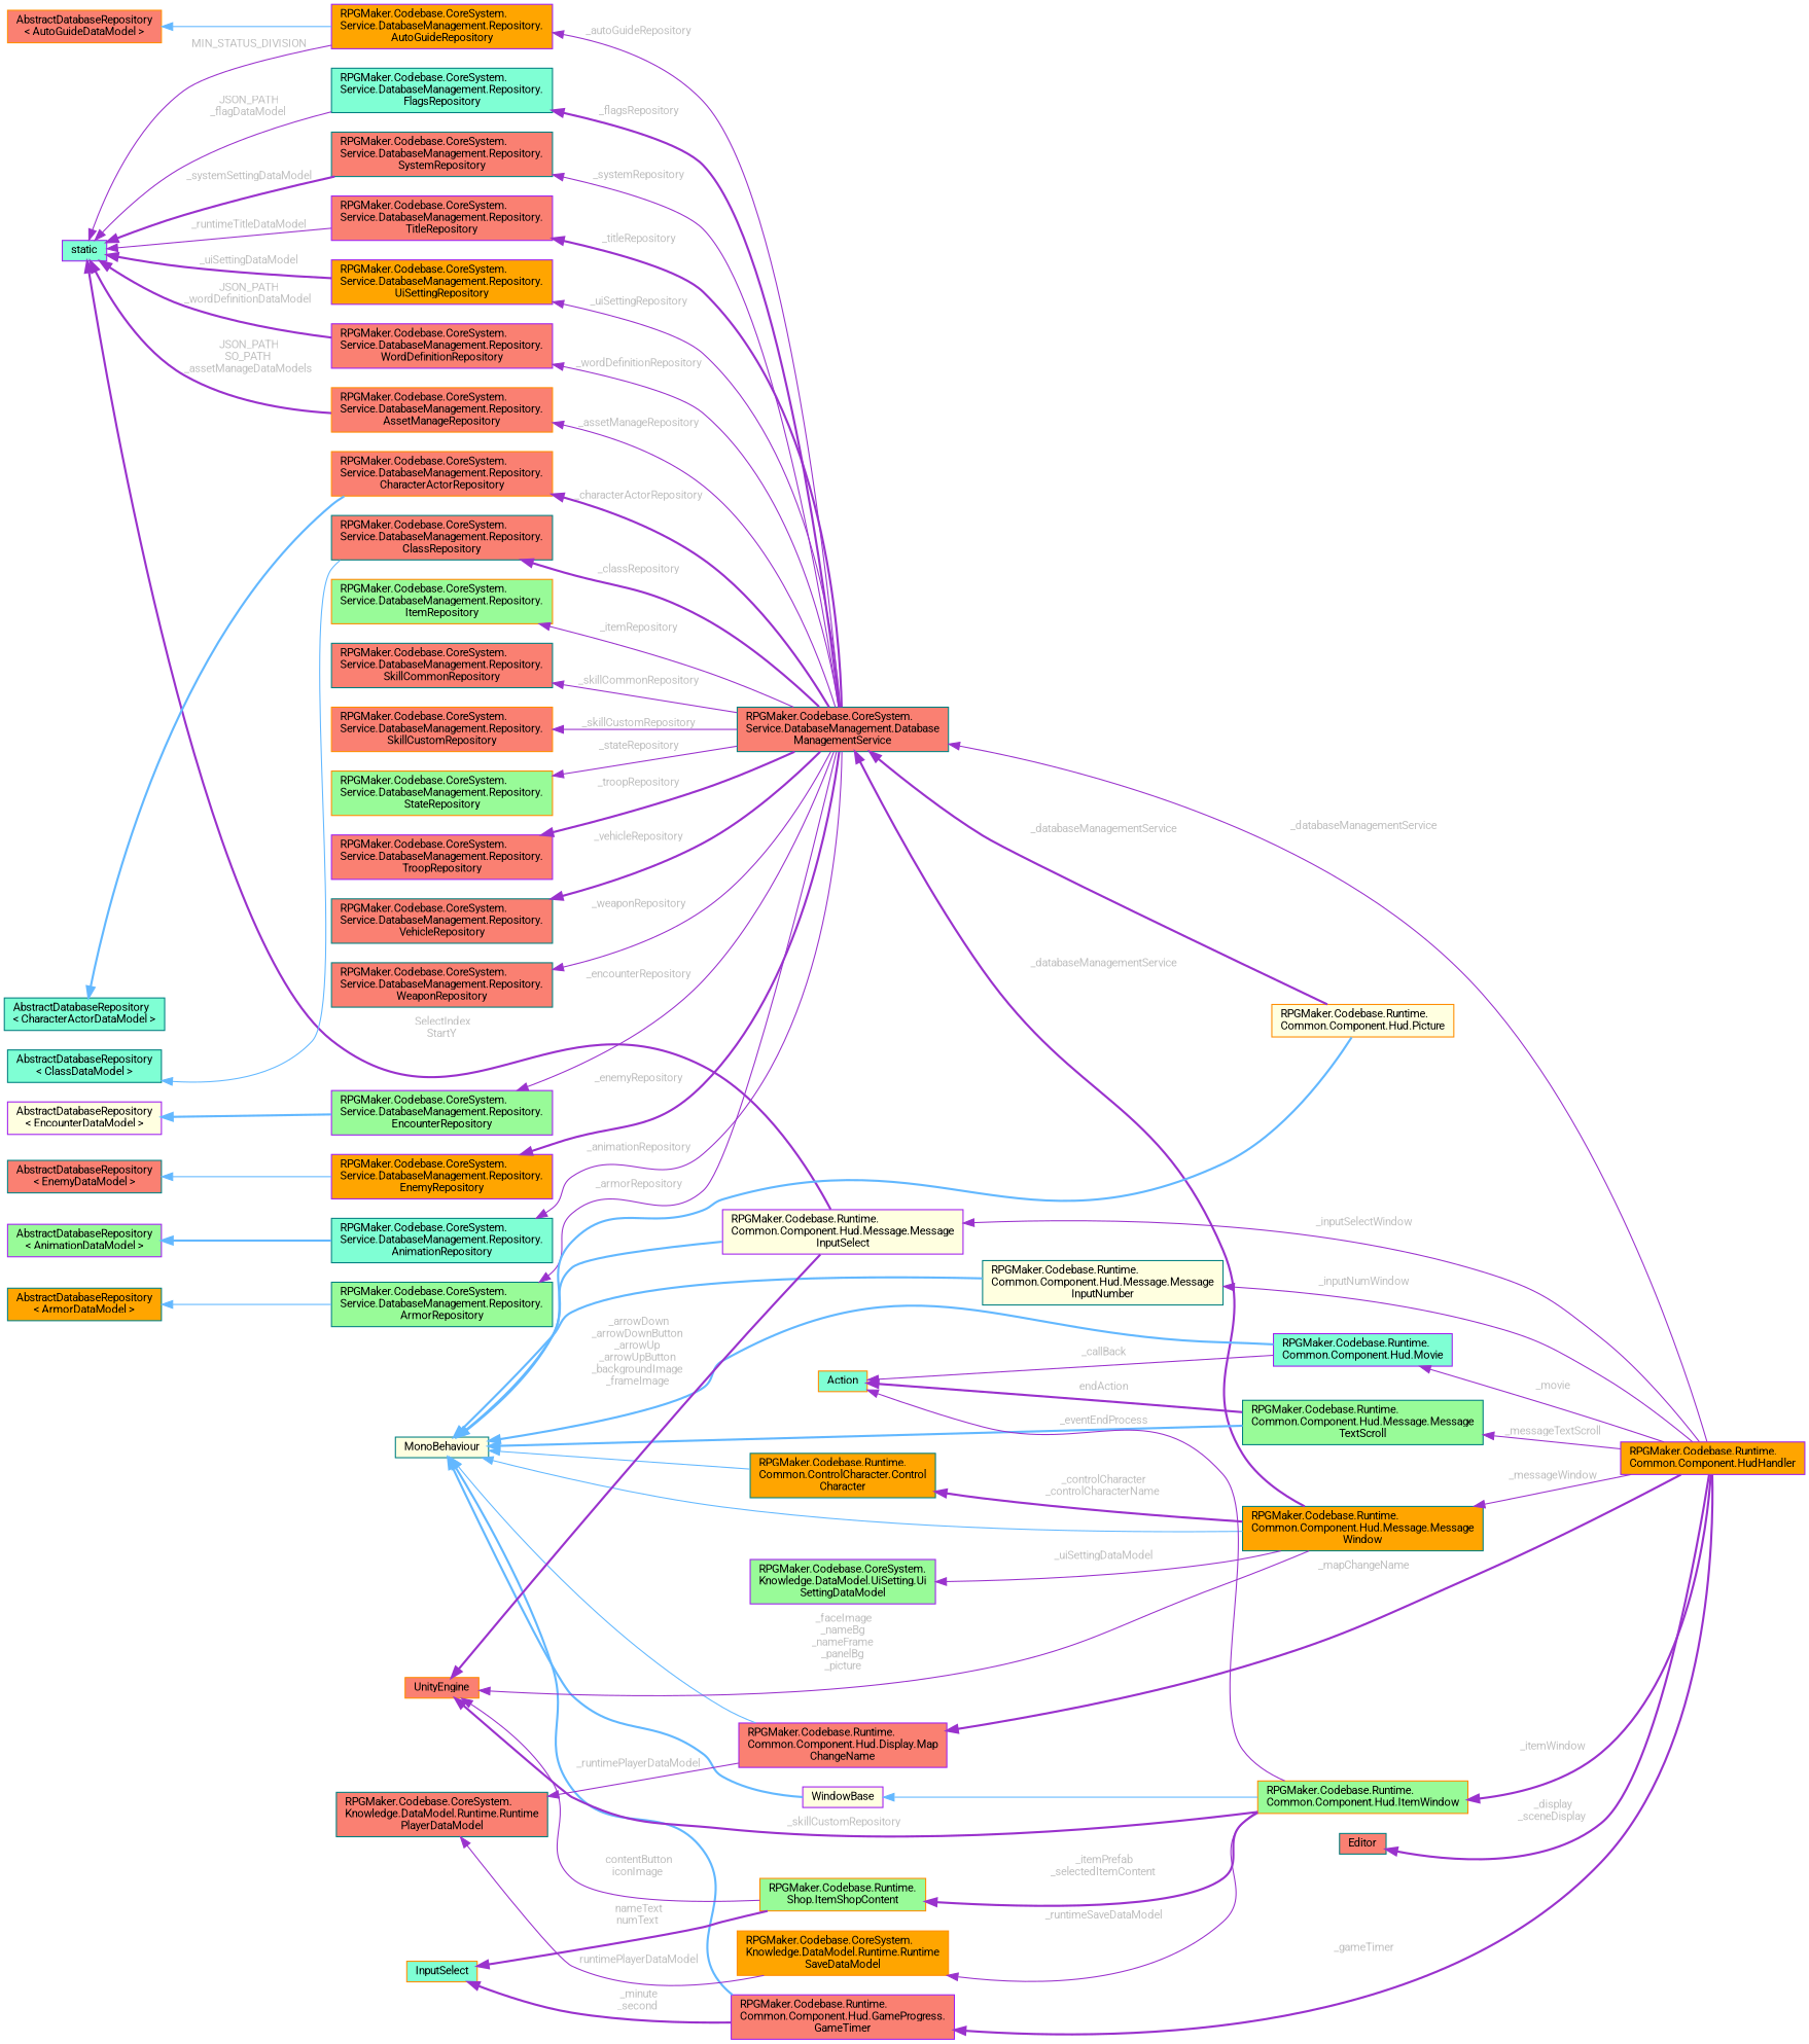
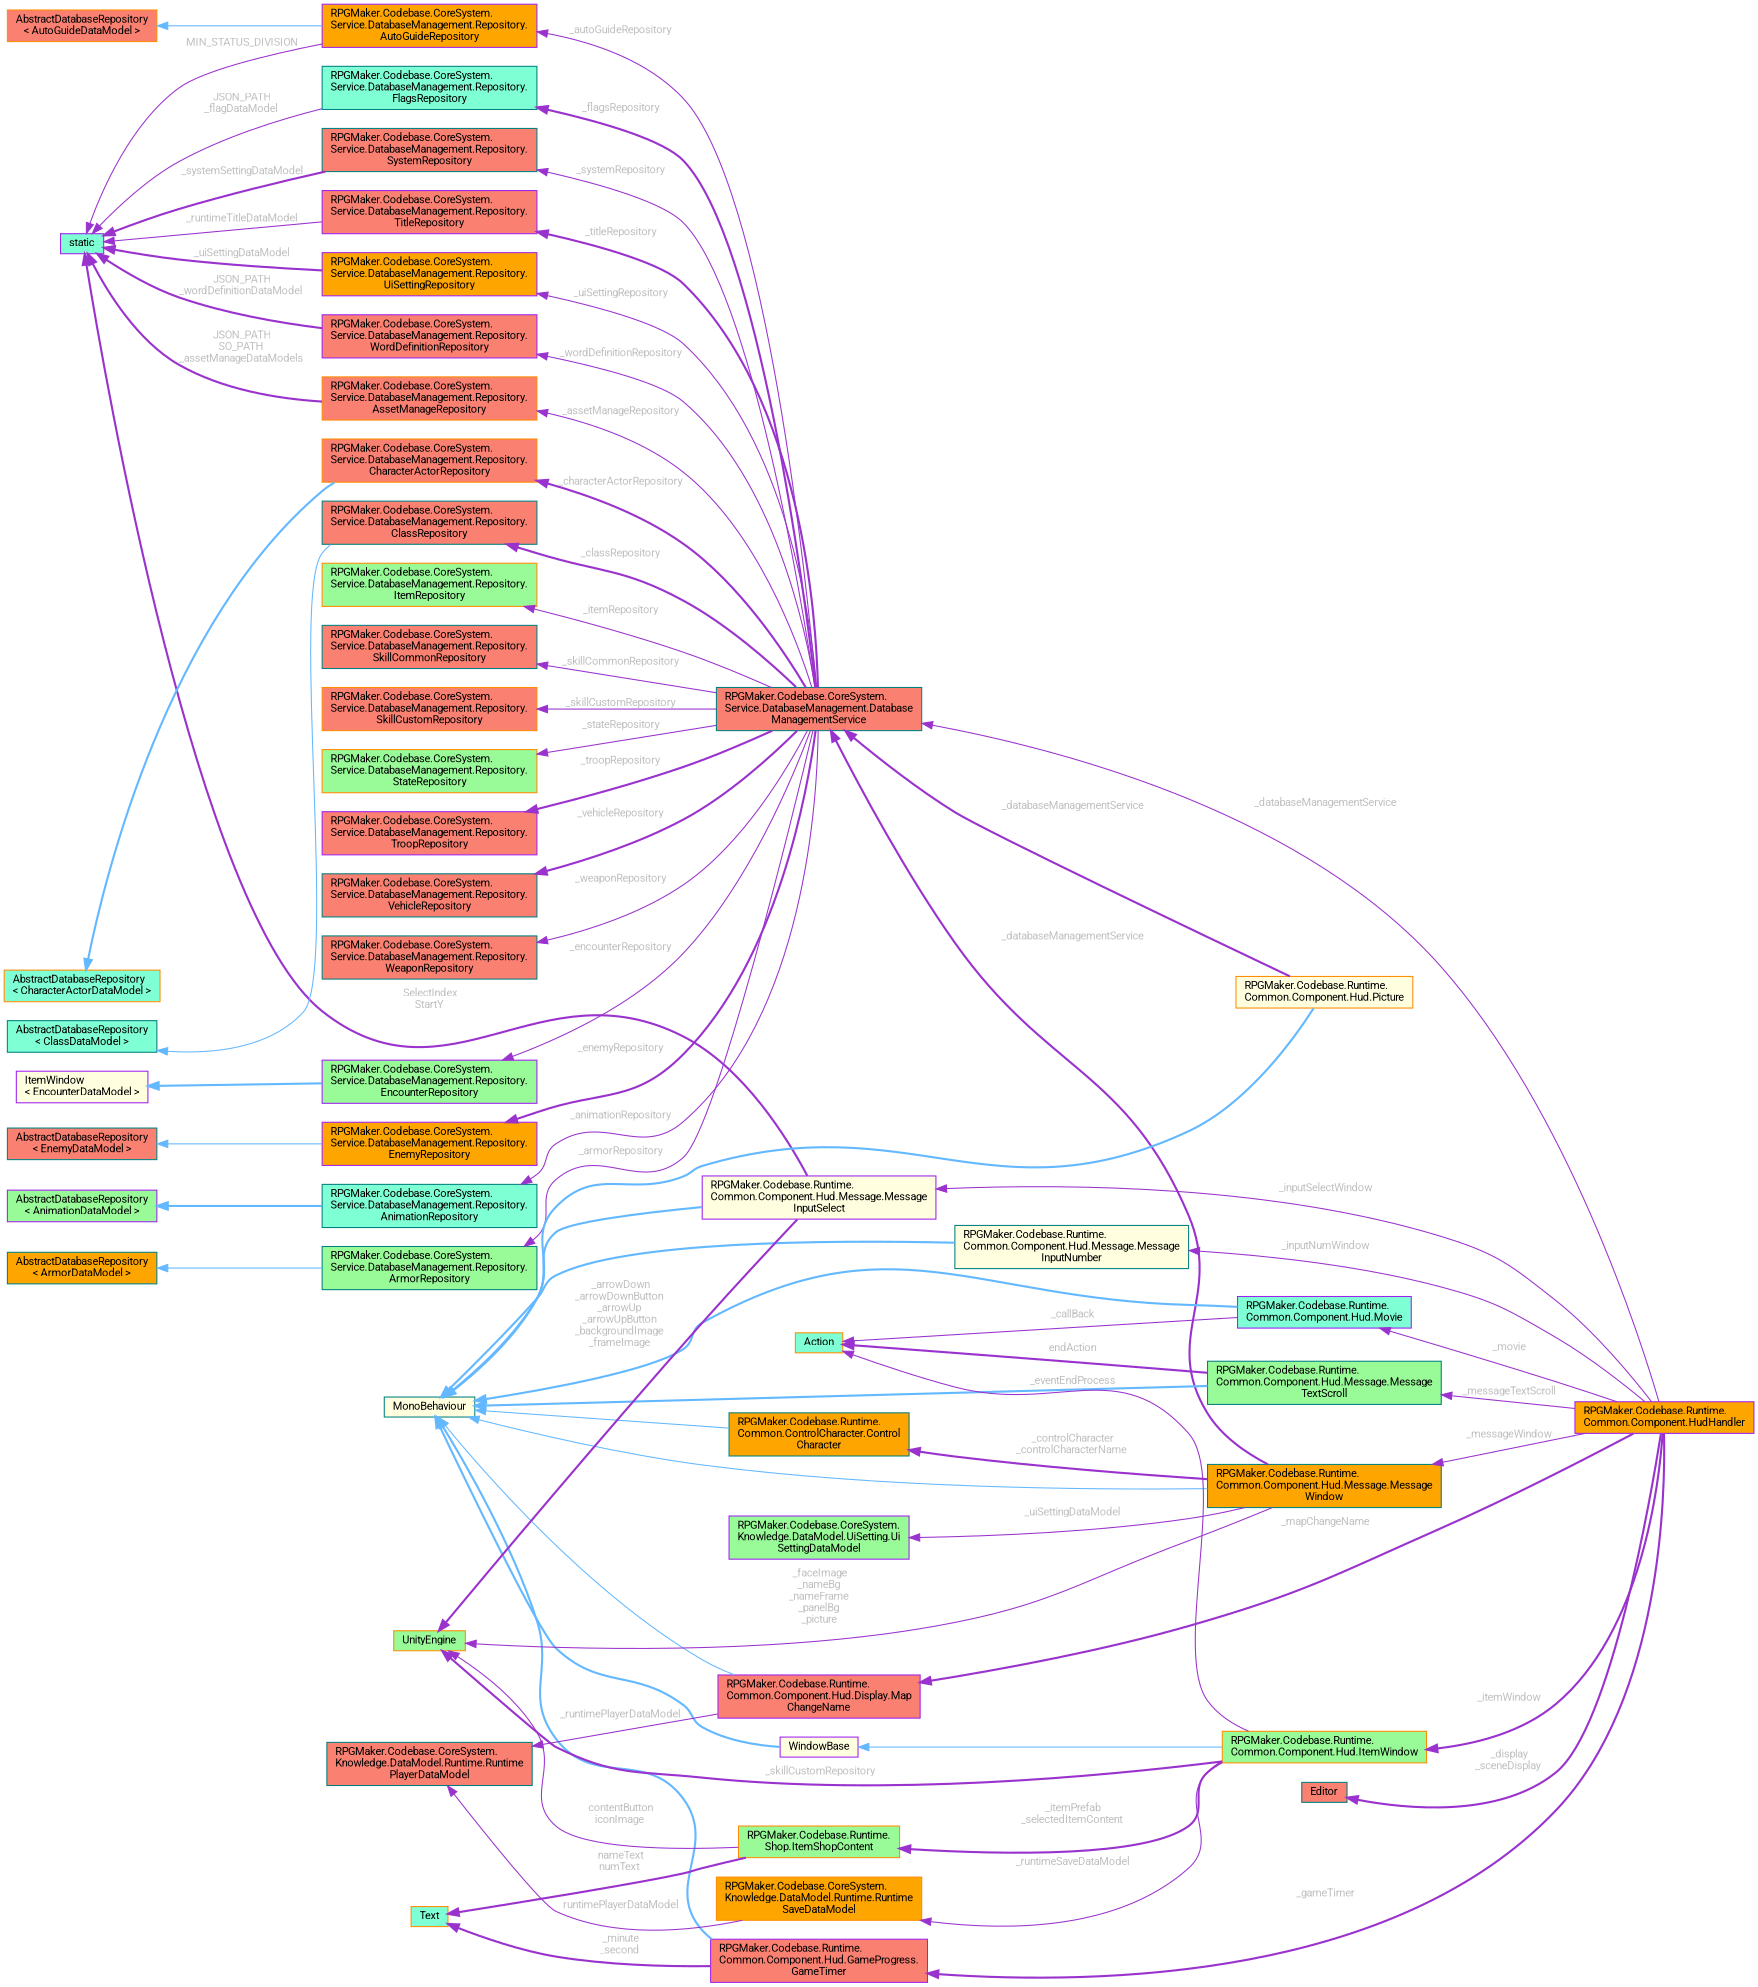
  digraph {
    fontname=Roboto
    rankdir=LR
    node [color=teal fillcolor=salmon fontname=Roboto fontsize=10 shape=box style=filled]
    edge [color=darkorchid3 dir=back fontcolor=grey fontname=Roboto fontsize=10 labelfontname=Helvetica labelfontsize=10 style=solid]
    n1 [color=purple fillcolor=orange fontcolor=black height=0.2 label="RPGMaker.Codebase.Runtime.\lCommon.Component.HudHandler" width=0.4]
    n2 [height=0.2 label="RPGMaker.Codebase.CoreSystem.\lService.DatabaseManagement.Database\lManagementService" width=0.4]
    n3 [fillcolor=orange height=0.2 label="RPGMaker.Codebase.Runtime.\lCommon.Component.Hud.Message.Message\lWindow" width=0.4]
    n4 [color=darkorange fillcolor=lightyellow height=0.2 label="RPGMaker.Codebase.Runtime.\lCommon.Component.Hud.Picture" width=0.4]
    n5 [fillcolor=aquamarine height=0.2 label="RPGMaker.Codebase.CoreSystem.\lService.DatabaseManagement.Repository.\lAnimationRepository" width=0.4]
    n6 [color=purple fillcolor=palegreen height=0.2 label="AbstractDatabaseRepository\l\< AnimationDataModel \>" width=0.4]
    n7 [fillcolor=palegreen height=0.2 label="RPGMaker.Codebase.CoreSystem.\lService.DatabaseManagement.Repository.\lArmorRepository" width=0.4]
    n8 [fillcolor=orange height=0.2 label="AbstractDatabaseRepository\l\< ArmorDataModel \>" width=0.4]
    n9 [color=darkorange height=0.2 label="RPGMaker.Codebase.CoreSystem.\lService.DatabaseManagement.Repository.\lAssetManageRepository" width=0.4]
    n10 [color=purple fillcolor=aquamarine height=0.2 label=static width=0.4]
    n11 [color=purple fillcolor=orange height=0.2 label="RPGMaker.Codebase.CoreSystem.\lService.DatabaseManagement.Repository.\lAutoGuideRepository" width=0.4]
    n12 [fillcolor=aquamarine height=0.2 label="RPGMaker.Codebase.CoreSystem.\lService.DatabaseManagement.Repository.\lFlagsRepository" width=0.4]
    n13 [height=0.2 label="RPGMaker.Codebase.CoreSystem.\lService.DatabaseManagement.Repository.\lSystemRepository" width=0.4]
    n14 [color=purple height=0.2 label="RPGMaker.Codebase.CoreSystem.\lService.DatabaseManagement.Repository.\lTitleRepository" width=0.4]
    n15 [color=purple fillcolor=orange height=0.2 label="RPGMaker.Codebase.CoreSystem.\lService.DatabaseManagement.Repository.\lUiSettingRepository" width=0.4]
    n16 [color=purple height=0.2 label="RPGMaker.Codebase.CoreSystem.\lService.DatabaseManagement.Repository.\lWordDefinitionRepository" width=0.4]
    n17 [color=purple fillcolor=lightyellow height=0.2 label="RPGMaker.Codebase.Runtime.\lCommon.Component.Hud.Message.Message\lInputSelect" width=0.4]
    n18 [color=darkorange height=0.2 label="AbstractDatabaseRepository\l\< AutoGuideDataModel \>" width=0.4]
    n19 [color=darkorange height=0.2 label="RPGMaker.Codebase.CoreSystem.\lService.DatabaseManagement.Repository.\lCharacterActorRepository" width=0.4]
-   n20 [fillcolor=aquamarine height=0.2 label="AbstractDatabaseRepository\l\< CharacterActorDataModel \>" width=0.4]
+   n20 [color=darkorange fillcolor=aquamarine height=0.2 label="AbstractDatabaseRepository\l\< CharacterActorDataModel \>" width=0.4]
    n21 [height=0.2 label="RPGMaker.Codebase.CoreSystem.\lService.DatabaseManagement.Repository.\lClassRepository" width=0.4]
    n22 [fillcolor=aquamarine height=0.2 label="AbstractDatabaseRepository\l\< ClassDataModel \>" width=0.4]
    n23 [color=purple fillcolor=palegreen height=0.2 label="RPGMaker.Codebase.CoreSystem.\lService.DatabaseManagement.Repository.\lEncounterRepository" width=0.4]
-   n24 [color=purple fillcolor=lightyellow height=0.2 label="AbstractDatabaseRepository\l\< EncounterDataModel \>" width=0.4]
+   n24 [color=purple fillcolor=lightyellow height=0.2 label="ItemWindow\l\< EncounterDataModel \>" width=0.4]
    n25 [color=purple fillcolor=orange height=0.2 label="RPGMaker.Codebase.CoreSystem.\lService.DatabaseManagement.Repository.\lEnemyRepository" width=0.4]
    n26 [height=0.2 label="AbstractDatabaseRepository\l\< EnemyDataModel \>" width=0.4]
    n27 [color=darkorange fillcolor=palegreen height=0.2 label="RPGMaker.Codebase.CoreSystem.\lService.DatabaseManagement.Repository.\lItemRepository" width=0.4]
    n28 [height=0.2 label="RPGMaker.Codebase.CoreSystem.\lService.DatabaseManagement.Repository.\lSkillCommonRepository" width=0.4]
    n29 [color=darkorange height=0.2 label="RPGMaker.Codebase.CoreSystem.\lService.DatabaseManagement.Repository.\lSkillCustomRepository" width=0.4]
    n30 [color=darkorange fillcolor=palegreen height=0.2 label="RPGMaker.Codebase.CoreSystem.\lService.DatabaseManagement.Repository.\lStateRepository" width=0.4]
    n31 [color=purple height=0.2 label="RPGMaker.Codebase.CoreSystem.\lService.DatabaseManagement.Repository.\lTroopRepository" width=0.4]
    n32 [height=0.2 label="RPGMaker.Codebase.CoreSystem.\lService.DatabaseManagement.Repository.\lVehicleRepository" width=0.4]
    n33 [height=0.2 label="RPGMaker.Codebase.CoreSystem.\lService.DatabaseManagement.Repository.\lWeaponRepository" width=0.4]
    n34 [fillcolor=lightyellow height=0.2 label=MonoBehaviour width=0.4]
    n35 [fillcolor=orange height=0.2 label="RPGMaker.Codebase.Runtime.\lCommon.ControlCharacter.Control\lCharacter" width=0.4]
    n36 [fillcolor=lightyellow height=0.2 label="RPGMaker.Codebase.Runtime.\lCommon.Component.Hud.Message.Message\lInputNumber" width=0.4]
    n37 [color=purple fillcolor=lightyellow height=0.2 label=WindowBase width=0.4]
    n38 [fillcolor=palegreen height=0.2 label="RPGMaker.Codebase.Runtime.\lCommon.Component.Hud.Message.Message\lTextScroll" width=0.4]
    n39 [color=purple height=0.2 label="RPGMaker.Codebase.Runtime.\lCommon.Component.Hud.Display.Map\lChangeName" width=0.4]
    n40 [color=purple fillcolor=aquamarine height=0.2 label="RPGMaker.Codebase.Runtime.\lCommon.Component.Hud.Movie" width=0.4]
    n41 [color=purple height=0.2 label="RPGMaker.Codebase.Runtime.\lCommon.Component.Hud.GameProgress.\lGameTimer" width=0.4]
    n42 [color=darkorange fillcolor=palegreen height=0.2 label="RPGMaker.Codebase.Runtime.\lCommon.Component.Hud.ItemWindow" width=0.4]
    n43 [color=darkorange fillcolor=palegreen height=0.2 label="RPGMaker.Codebase.Runtime.\lShop.ItemShopContent" width=0.4]
-   n44 [color=darkorange height=0.2 label=UnityEngine width=0.4]
+   n44 [color=darkorange fillcolor=palegreen height=0.2 label=UnityEngine width=0.4]
    n45 [color=purple fillcolor=palegreen height=0.2 label="RPGMaker.Codebase.CoreSystem.\lKnowledge.DataModel.UiSetting.Ui\lSettingDataModel" width=0.4]
-   n46 [color=darkorange fillcolor=aquamarine height=0.2 label=InputSelect width=0.4]
+   n46 [color=darkorange fillcolor=aquamarine height=0.2 label=Text width=0.4]
    n47 [color=darkorange fillcolor=orange height=0.2 label="RPGMaker.Codebase.CoreSystem.\lKnowledge.DataModel.Runtime.Runtime\lSaveDataModel" width=0.4]
    n48 [height=0.2 label="RPGMaker.Codebase.CoreSystem.\lKnowledge.DataModel.Runtime.Runtime\lPlayerDataModel" width=0.4]
    n49 [color=darkorange fillcolor=aquamarine height=0.2 label=Action width=0.4]
    n50 [height=0.2 label=Editor width=0.4]
    n2 -> n1 [label=" _databaseManagementService"]
    n2 -> n3 [label=" _databaseManagementService" style=bold]
    n2 -> n4 [label=" _databaseManagementService" style=bold]
    n3 -> n1 [label=" _messageWindow"]
    n5 -> n2 [label=" _animationRepository"]
    n6 -> n5 [color=steelblue1 style=bold fontcolor=""]
    n7 -> n2 [label=" _armorRepository"]
    n8 -> n7 [color=steelblue1 fontcolor=""]
    n9 -> n2 [label=" _assetManageRepository"]
    n10 -> n9 [label=" JSON_PATH\nSO_PATH\n_assetManageDataModels" style=bold]
    n10 -> n11 [label=" MIN_STATUS_DIVISION"]
    n10 -> n12 [label=" JSON_PATH\n_flagDataModel"]
    n10 -> n13 [label=" _systemSettingDataModel" style=bold]
    n10 -> n14 [label=" _runtimeTitleDataModel"]
    n10 -> n15 [label=" _uiSettingDataModel" style=bold]
    n10 -> n16 [label=" JSON_PATH\n_wordDefinitionDataModel" style=bold]
    n10 -> n17 [label=" SelectIndex\nStartY" style=bold]
    n11 -> n2 [label=" _autoGuideRepository"]
    n12 -> n2 [label=" _flagsRepository" style=bold]
    n13 -> n2 [label=" _systemRepository"]
    n14 -> n2 [label=" _titleRepository" style=bold]
    n15 -> n2 [label=" _uiSettingRepository"]
    n16 -> n2 [label=" _wordDefinitionRepository"]
    n17 -> n1 [label=" _inputSelectWindow"]
    n18 -> n11 [color=steelblue1 fontcolor=""]
    n19 -> n2 [label=" _characterActorRepository" style=bold]
    n20 -> n19 [color=steelblue1 style=bold fontcolor=""]
    n21 -> n2 [label=" _classRepository" style=bold]
    n22 -> n21 [color=steelblue1 fontcolor=""]
    n23 -> n2 [label=" _encounterRepository"]
    n24 -> n23 [color=steelblue1 style=bold fontcolor=""]
    n25 -> n2 [label=" _enemyRepository" style=bold]
    n26 -> n25 [color=steelblue1 fontcolor=""]
    n27 -> n2 [label=" _itemRepository"]
    n28 -> n2 [label=" _skillCommonRepository"]
    n29 -> n2 [label=" _skillCustomRepository"]
    n30 -> n2 [label=" _stateRepository"]
    n31 -> n2 [label=" _troopRepository" style=bold]
    n32 -> n2 [label=" _vehicleRepository" style=bold]
    n33 -> n2 [label=" _weaponRepository"]
    n34 -> n3 [color=steelblue1 fontcolor=""]
    n34 -> n4 [color=steelblue1 style=bold fontcolor=""]
    n34 -> n17 [color=steelblue1 style=bold fontcolor=""]
    n34 -> n35 [color=steelblue1 fontcolor=""]
    n34 -> n36 [color=steelblue1 style=bold fontcolor=""]
    n34 -> n37 [color=steelblue1 style=bold fontcolor=""]
    n34 -> n38 [color=steelblue1 style=bold fontcolor=""]
    n34 -> n39 [color=steelblue1 fontcolor=""]
    n34 -> n40 [color=steelblue1 style=bold fontcolor=""]
    n34 -> n41 [color=steelblue1 style=bold fontcolor=""]
    n35 -> n3 [label=" _controlCharacter\n_controlCharacterName" style=bold]
    n36 -> n1 [label=" _inputNumWindow"]
    n37 -> n42 [color=steelblue1 fontcolor=""]
    n38 -> n1 [label=" _messageTextScroll"]
    n39 -> n1 [label=" _mapChangeName" style=bold]
    n40 -> n1 [label=" _movie"]
    n41 -> n1 [label=" _gameTimer" style=bold]
    n42 -> n1 [label=" _itemWindow" style=bold]
    n43 -> n42 [label=" _itemPrefab\n_selectedItemContent" style=bold]
    n44 -> n3 [label=" _faceImage\n_nameBg\n_nameFrame\n_panelBg\n_picture"]
    n44 -> n17 [label=" _arrowDown\n_arrowDownButton\n_arrowUp\n_arrowUpButton\n_backgroundImage\n_frameImage" style=bold]
    n44 -> n42 [label=" _skillCustomRepository" style=bold]
    n44 -> n43 [label=" contentButton\niconImage"]
    n45 -> n3 [label=" _uiSettingDataModel"]
    n46 -> n41 [label=" _minute\n_second" style=bold]
    n46 -> n43 [label=" nameText\nnumText" style=bold]
    n47 -> n42 [label=" _runtimeSaveDataModel"]
    n48 -> n39 [label=" _runtimePlayerDataModel"]
    n48 -> n47 [label=" runtimePlayerDataModel"]
    n49 -> n38 [label=" endAction" style=bold]
    n49 -> n40 [label=" _callBack"]
    n49 -> n42 [label=" _eventEndProcess"]
    n50 -> n1 [label=" _display\n_sceneDisplay" style=bold]
  }
